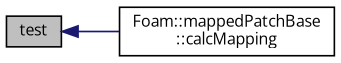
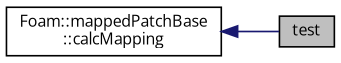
  digraph {
    rankdir=LR
    fontname="Open Sans"
    node [color=black fontname="Open Sans" fontsize=10 shape=record]
    n1 [fillcolor=grey75 fontcolor=black height=0.2 label=test style=filled width=0.4]
    n2 [height=0.2 label="Foam::mappedPatchBase\l::calcMapping" width=0.4]
-   n1 -> n2 [color=midnightblue dir=back fontname="Open Sans" fontsize=10 labelfontname=Helvetica labelfontsize=10 style=solid]
+   n2 -> n1 [color=midnightblue dir=back fontname="Open Sans" fontsize=10 labelfontname=Helvetica labelfontsize=10 style=solid]
  }
